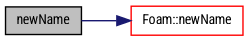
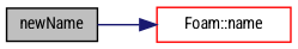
  digraph {
    rankdir=LR
    fontname="Roboto Condensed"
    node [fontname="Roboto Condensed" fontsize=10 shape=record]
    n1 [color=black fillcolor=grey75 fontcolor=black height=0.2 label=newName style=filled width=0.4]
-   n2 [color=red height=0.2 label="Foam::newName" width=0.4]
+   n2 [color=red height=0.2 label="Foam::name" width=0.4]
    n1 -> n2 [color=midnightblue fontname="Roboto Condensed" fontsize=10 labelfontname=Helvetica labelfontsize=10 style=solid]
  }
